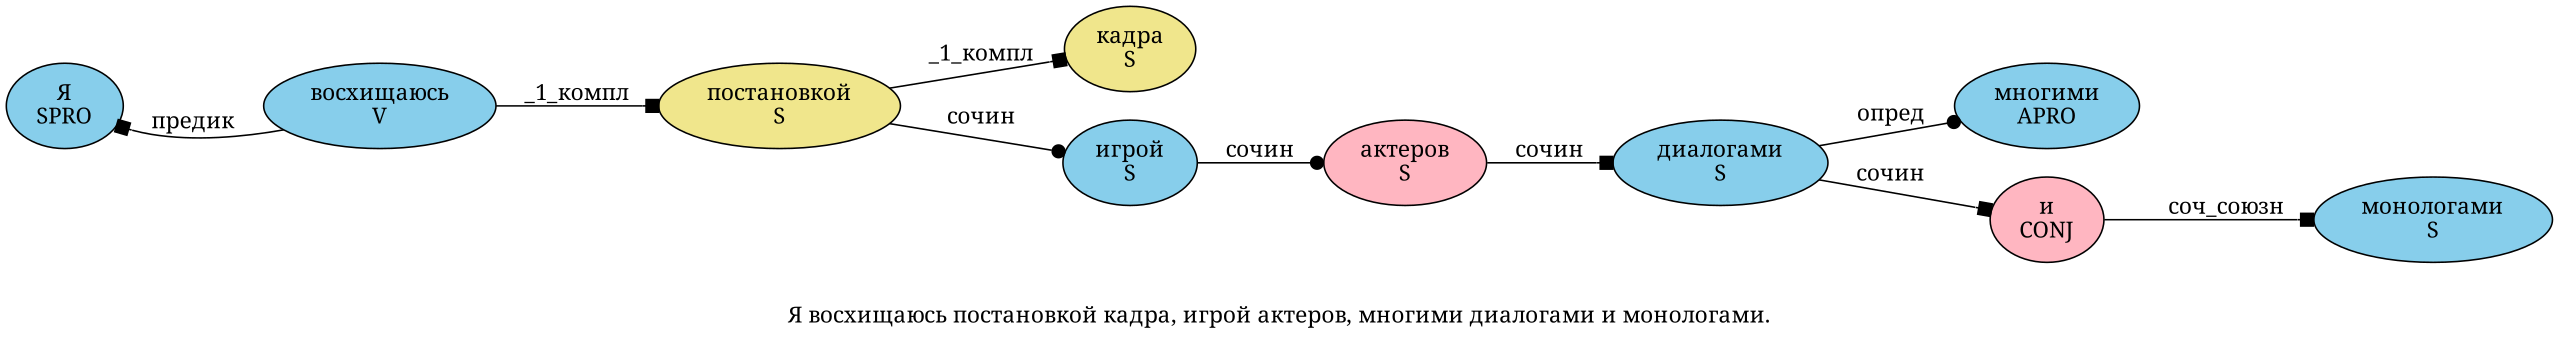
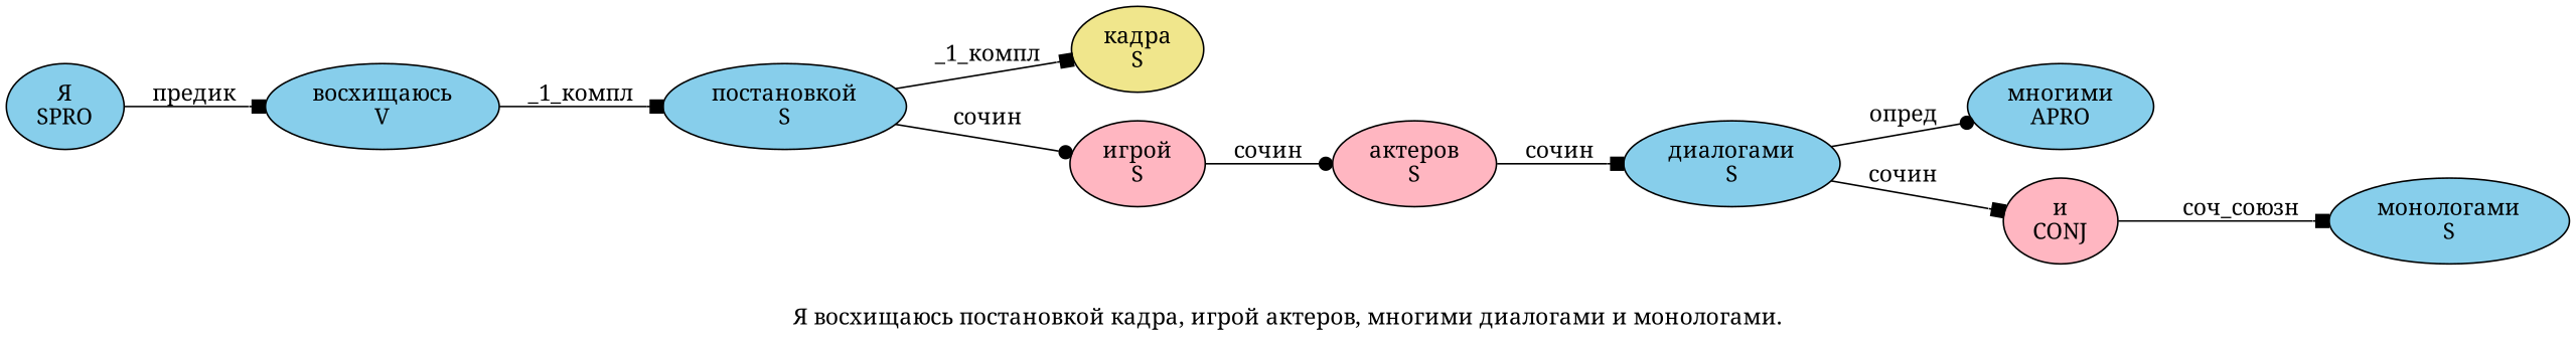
  digraph {
    fontname="Noto Serif"
    label="Я восхищаюсь постановкой кадра, игрой актеров, многими диалогами и монологами."
    rankdir=LR
    node [fillcolor=skyblue fontname="Noto Serif" penwidth=1 shape=ellipse style=filled]
    edge [arrowhead=box fontname="Noto Serif"]
    n1 [label="Я\nSPRO"]
    n2 [label="восхищаюсь\nV"]
-   n3 [fillcolor=khaki label="постановкой\nS"]
+   n3 [label="постановкой\nS"]
    n4 [fillcolor=khaki label="кадра\nS"]
-   n5 [label="игрой\nS"]
+   n5 [fillcolor=lightpink label="игрой\nS"]
    n6 [fillcolor=lightpink label="актеров\nS"]
    n7 [label="диалогами\nS"]
    n8 [label="многими\nAPRO"]
    n9 [fillcolor=lightpink label="и\nCONJ"]
    n10 [label="монологами\nS"]
-   n2 -> n1 [label="предик"]
+   n1 -> n2 [label="предик"]
    n2 -> n3 [label="_1_компл"]
    n3 -> n4 [label="_1_компл"]
    n3 -> n5 [arrowhead=dot label="сочин"]
    n5 -> n6 [arrowhead=dot label="сочин"]
    n6 -> n7 [label="сочин"]
    n7 -> n8 [arrowhead=dot label="опред"]
    n7 -> n9 [label="сочин"]
    n9 -> n10 [label="соч_союзн"]
  }
